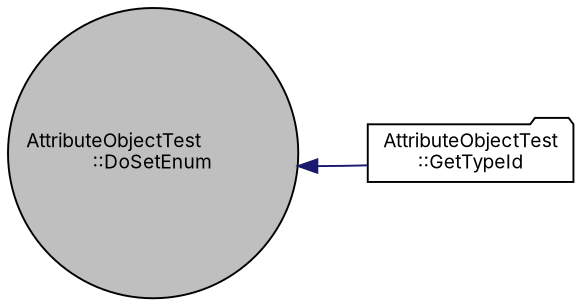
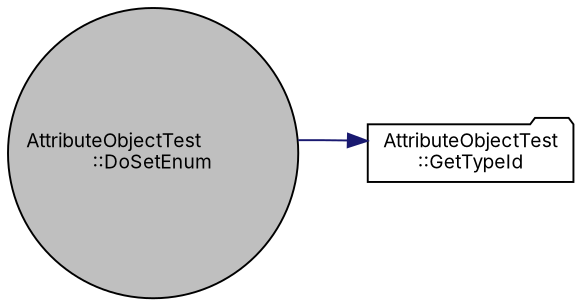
  digraph {
    rankdir=LR
    fontname=Inter
    node [color=black fontname=Inter fontsize=10 style=filled]
    n1 [fillcolor=grey75 fontcolor=black height=0.2 label="AttributeObjectTest\l::DoSetEnum" shape=circle width=0.4]
    n2 [fillcolor=white height=0.2 label="AttributeObjectTest\l::GetTypeId" shape=folder width=0.4]
-   n1 -> n2 [color=midnightblue dir=back fontname=Inter fontsize=10 labelfontname=Helvetica labelfontsize=10 style=solid]
+   n2 -> n1 [color=midnightblue dir=back fontname=Inter fontsize=10 labelfontname=Helvetica labelfontsize=10 style=solid]
  }
